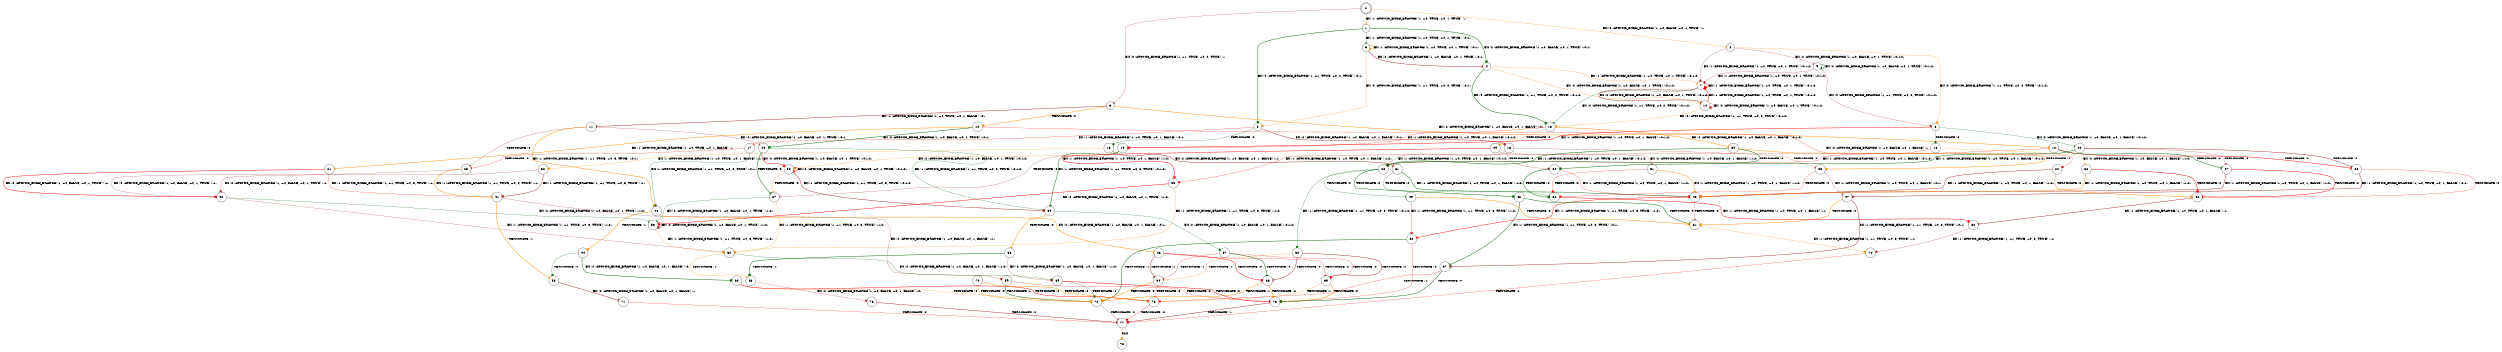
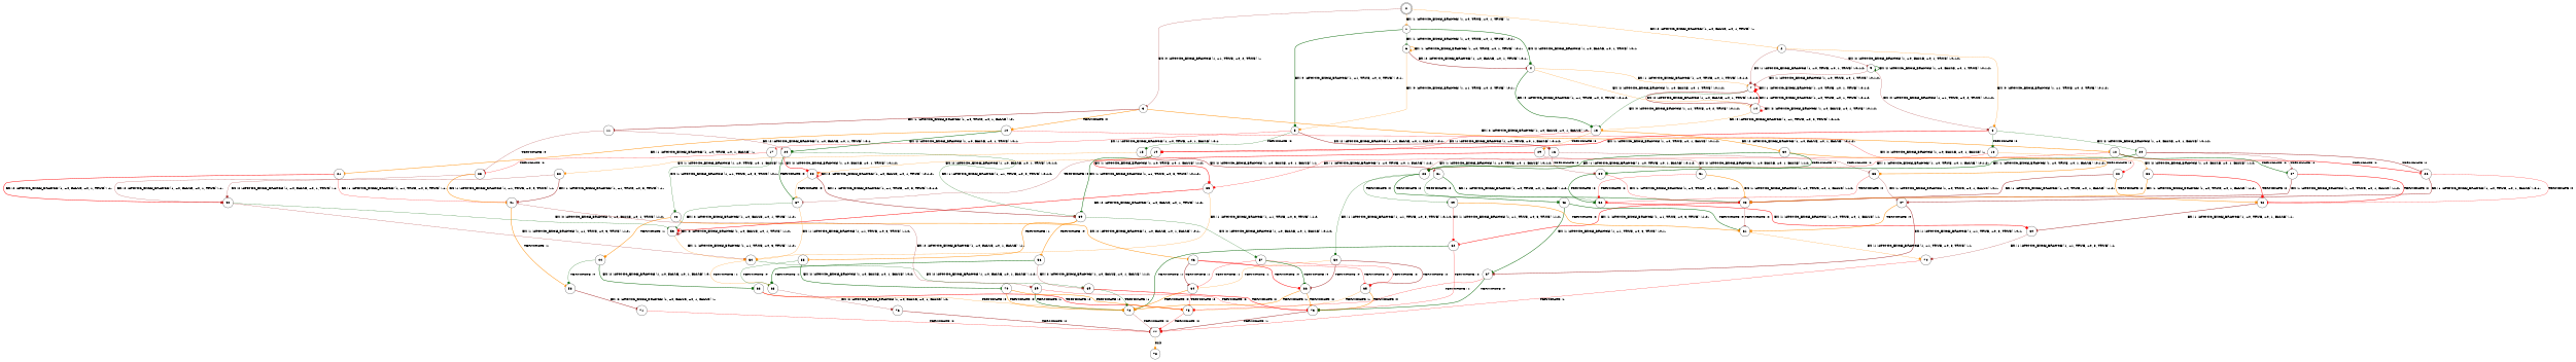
  digraph {
    node [shape=circle]
    edge [arrowhead=box color=darkorange style=solid]
    0 [peripheries=2]
    1
    2
    3
    4
    5
    6
    7
    8
    9
    10
    11
    12
    13
    14
    15
    16
    17
    18
    19
    20
    21
    22
    24
    23
    25
    26
    27
    28
    29
    30
    31
    32
    33
    34
    35
    36
    37
    38
    39
    40
    41
    42
    43
    44
    46
    47
    48
    49
    50
    51
    52
    53
    54
+   55
    56
    57
    58
    59
    60
    61
    62
    63
    64
    65
    66
    67
    68
    69
    70
    71
    72
    73
    74
    75
    76
    77
    78
    0 -> 1 [arrowhead=tee label="EX !1 !ATOMIC_EXCH_BRANCH (1, +0, TRUE, +0, 1, TRUE) !::"]
    0 -> 2 [arrowhead=tee label="EX !2 !ATOMIC_EXCH_BRANCH (1, +0, FALSE, +0, 1, TRUE) !::"]
    0 -> 3 [arrowhead=tee color=brown label="EX !0 !ATOMIC_EXCH_BRANCH (1, +1, TRUE, +0, 2, TRUE) !::"]
    1 -> 4 [color=darkgreen label="EX !2 !ATOMIC_EXCH_BRANCH (1, +0, FALSE, +0, 1, TRUE) !:0:1:" style=bold]
    1 -> 5 [color=darkgreen label="EX !0 !ATOMIC_EXCH_BRANCH (1, +1, TRUE, +0, 2, TRUE) !:0:1:" style=bold]
    1 -> 6 [arrowhead=tee color=darkgreen label="EX !1 !ATOMIC_EXCH_BRANCH (1, +0, TRUE, +0, 1, TRUE) !:0:1:"]
    2 -> 7 [color=brown label="EX !1 !ATOMIC_EXCH_BRANCH (1, +0, TRUE, +0, 1, TRUE) !:0:1:2:"]
    2 -> 8 [label="EX !0 !ATOMIC_EXCH_BRANCH (1, +1, TRUE, +0, 2, TRUE) !:0:1:2:"]
    2 -> 9 [arrowhead=tee color=brown label="EX !2 !ATOMIC_EXCH_BRANCH (1, +0, FALSE, +0, 1, TRUE) !:0:1:2:"]
    3 -> 10 [label="TERMINATE !0" style=bold]
    3 -> 11 [arrowhead=tee color=brown label="EX !1 !ATOMIC_EXCH_BRANCH (1, +0, TRUE, +0, 1, FALSE) !:0:" style=bold]
    3 -> 12 [arrowhead=tee label="EX !2 !ATOMIC_EXCH_BRANCH (1, +0, FALSE, +0, 1, FALSE) !:0:" style=bold]
    4 -> 7 [arrowhead=tee label="EX !1 !ATOMIC_EXCH_BRANCH (1, +0, TRUE, +0, 1, TRUE) !:0:1:2:"]
    4 -> 13 [color=darkgreen label="EX !0 !ATOMIC_EXCH_BRANCH (1, +1, TRUE, +0, 2, TRUE) !:0:1:2:" style=bold]
    4 -> 14 [arrowhead=tee label="EX !2 !ATOMIC_EXCH_BRANCH (1, +0, FALSE, +0, 1, TRUE) !:0:1:2:"]
    5 -> 15 [color=darkgreen label="TERMINATE !0"]
    5 -> 16 [color=brown label="EX !2 !ATOMIC_EXCH_BRANCH (1, +0, FALSE, +0, 1, FALSE) !:0:1:" style=bold]
    5 -> 17 [arrowhead=tee color=red label="EX !1 !ATOMIC_EXCH_BRANCH (1, +0, TRUE, +0, 1, FALSE) !:0:1:"]
    6 -> 4 [arrowhead=tee color=brown label="EX !2 !ATOMIC_EXCH_BRANCH (1, +0, FALSE, +0, 1, TRUE) !:0:1:" style=bold]
    6 -> 5 [label="EX !0 !ATOMIC_EXCH_BRANCH (1, +1, TRUE, +0, 2, TRUE) !:0:1:"]
    6 -> 6 [arrowhead=tee label="EX !1 !ATOMIC_EXCH_BRANCH (1, +0, TRUE, +0, 1, TRUE) !:0:1:" style=bold]
    7 -> 7 [color=red label="EX !1 !ATOMIC_EXCH_BRANCH (1, +0, TRUE, +0, 1, TRUE) !:0:1:2:" style=bold]
    7 -> 13 [arrowhead=tee color=darkgreen label="EX !0 !ATOMIC_EXCH_BRANCH (1, +1, TRUE, +0, 2, TRUE) !:0:1:2:"]
    7 -> 14 [arrowhead=tee color=brown label="EX !2 !ATOMIC_EXCH_BRANCH (1, +0, FALSE, +0, 1, TRUE) !:0:1:2:" style=bold]
    8 -> 18 [color=darkgreen label="TERMINATE !0"]
    8 -> 19 [color=red label="EX !1 !ATOMIC_EXCH_BRANCH (1, +0, TRUE, +0, 1, FALSE) !:0:1:2:" style=bold]
    8 -> 20 [arrowhead=tee color=darkgreen label="EX !2 !ATOMIC_EXCH_BRANCH (1, +0, FALSE, +0, 1, FALSE) !:0:1:2:"]
    9 -> 7 [color=brown label="EX !1 !ATOMIC_EXCH_BRANCH (1, +0, TRUE, +0, 1, TRUE) !:0:1:2:"]
    9 -> 8 [color=brown label="EX !0 !ATOMIC_EXCH_BRANCH (1, +1, TRUE, +0, 2, TRUE) !:0:1:2:"]
    9 -> 9 [arrowhead=tee color=darkgreen label="EX !2 !ATOMIC_EXCH_BRANCH (1, +0, FALSE, +0, 1, TRUE) !:0:1:2:" style=bold]
    10 -> 21 [arrowhead=tee label="EX !1 !ATOMIC_EXCH_BRANCH (1, +0, TRUE, +0, 1, FALSE) !::" style=bold]
    10 -> 22 [color=red label="EX !2 !ATOMIC_EXCH_BRANCH (1, +0, FALSE, +0, 1, FALSE) !::"]
    10 -> 24 [color=darkgreen label="EX !2 !ATOMIC_EXCH_BRANCH (1, +0, FALSE, +0, 1, TRUE) !:0:1:" style=bold]
    11 -> 24 [arrowhead=tee color=brown label="EX !2 !ATOMIC_EXCH_BRANCH (1, +0, FALSE, +0, 1, TRUE) !:0:1:"]
    11 -> 23 [arrowhead=tee color=brown label="TERMINATE !0"]
-   11 -> 25 [label="EX !1 !ATOMIC_EXCH_BRANCH (1, +1, TRUE, +0, 3, TRUE) !:0:1:" style=bold]
    12 -> 26 [arrowhead=tee color=red label="TERMINATE !2" style=bold]
    12 -> 27 [arrowhead=tee color=darkgreen label="TERMINATE !0" style=bold]
    12 -> 28 [arrowhead=tee color=red label="EX !1 !ATOMIC_EXCH_BRANCH (1, +0, TRUE, +0, 1, FALSE) !:0:1:2:"]
    13 -> 19 [color=red label="EX !1 !ATOMIC_EXCH_BRANCH (1, +0, TRUE, +0, 1, FALSE) !:0:1:2:"]
    13 -> 29 [label="TERMINATE !0"]
    13 -> 30 [arrowhead=tee label="EX !2 !ATOMIC_EXCH_BRANCH (1, +0, FALSE, +0, 1, FALSE) !:0:1:2:" style=bold]
    14 -> 7 [color=red label="EX !1 !ATOMIC_EXCH_BRANCH (1, +0, TRUE, +0, 1, TRUE) !:0:1:2:" style=bold]
    14 -> 13 [label="EX !0 !ATOMIC_EXCH_BRANCH (1, +1, TRUE, +0, 2, TRUE) !:0:1:2:"]
    14 -> 14 [color=red label="EX !2 !ATOMIC_EXCH_BRANCH (1, +0, FALSE, +0, 1, TRUE) !:0:1:2:"]
    15 -> 31 [arrowhead=tee color=brown label="EX !2 !ATOMIC_EXCH_BRANCH (1, +0, FALSE, +0, 1, FALSE) !:1:" style=bold]
    15 -> 32 [label="EX !1 !ATOMIC_EXCH_BRANCH (1, +0, TRUE, +0, 1, FALSE) !:1:"]
    16 -> 28 [color=brown label="EX !1 !ATOMIC_EXCH_BRANCH (1, +0, TRUE, +0, 1, FALSE) !:0:1:2:"]
    16 -> 33 [arrowhead=tee color=brown label="TERMINATE !2"]
    16 -> 34 [color=brown label="TERMINATE !0"]
    17 -> 23 [arrowhead=tee color=red label="TERMINATE !0"]
    17 -> 25 [color=darkgreen label="EX !1 !ATOMIC_EXCH_BRANCH (1, +1, TRUE, +0, 3, TRUE) !:0:1:"]
    18 -> 35 [color=red label="EX !1 !ATOMIC_EXCH_BRANCH (1, +0, TRUE, +0, 1, FALSE) !:1:2:"]
    18 -> 36 [arrowhead=tee label="EX !2 !ATOMIC_EXCH_BRANCH (1, +0, FALSE, +0, 1, FALSE) !:1:2:"]
    19 -> 37 [arrowhead=tee color=brown label="TERMINATE !0"]
    19 -> 38 [label="EX !2 !ATOMIC_EXCH_BRANCH (1, +0, FALSE, +0, 1, TRUE) !:0:1:2:"]
    19 -> 39 [arrowhead=tee color=darkgreen label="EX !1 !ATOMIC_EXCH_BRANCH (1, +1, TRUE, +0, 3, TRUE) !:0:1:2:" style=bold]
    20 -> 26 [arrowhead=tee color=brown label="TERMINATE !2" style=bold]
    20 -> 27 [arrowhead=tee color=brown label="TERMINATE !0"]
    20 -> 28 [arrowhead=tee color=darkgreen label="EX !1 !ATOMIC_EXCH_BRANCH (1, +0, TRUE, +0, 1, FALSE) !:0:1:2:" style=bold]
    21 -> 40 [color=red label="EX !2 !ATOMIC_EXCH_BRANCH (1, +0, FALSE, +0, 1, TRUE) !:1:" style=bold]
    21 -> 41 [arrowhead=tee color=red label="EX !1 !ATOMIC_EXCH_BRANCH (1, +1, TRUE, +0, 3, TRUE) !:1:"]
    22 -> 42 [label="TERMINATE !2" style=bold]
    22 -> 43 [arrowhead=tee color=brown label="EX !1 !ATOMIC_EXCH_BRANCH (1, +0, TRUE, +0, 1, FALSE) !:1:2:" style=bold]
    24 -> 37 [arrowhead=tee color=darkgreen label="TERMINATE !0" style=bold]
    24 -> 38 [color=red label="EX !2 !ATOMIC_EXCH_BRANCH (1, +0, FALSE, +0, 1, TRUE) !:0:1:2:" style=bold]
    24 -> 39 [color=darkgreen label="EX !1 !ATOMIC_EXCH_BRANCH (1, +1, TRUE, +0, 3, TRUE) !:0:1:2:"]
    23 -> 40 [color=brown label="EX !2 !ATOMIC_EXCH_BRANCH (1, +0, FALSE, +0, 1, TRUE) !:1:"]
    23 -> 41 [arrowhead=tee label="EX !1 !ATOMIC_EXCH_BRANCH (1, +1, TRUE, +0, 3, TRUE) !:1:" style=bold]
    25 -> 44 [label="TERMINATE !1" style=bold]
    25 -> 46 [arrowhead=tee label="EX !2 !ATOMIC_EXCH_BRANCH (1, +0, FALSE, +0, 1, FALSE) !:0:1:" style=bold]
    26 -> 42 [arrowhead=tee color=red label="TERMINATE !0"]
    26 -> 47 [color=brown label="EX !1 !ATOMIC_EXCH_BRANCH (1, +0, TRUE, +0, 1, FALSE) !:0:1:" style=bold]
    27 -> 42 [arrowhead=tee color=red label="TERMINATE !2" style=bold]
    27 -> 43 [color=brown label="EX !1 !ATOMIC_EXCH_BRANCH (1, +0, TRUE, +0, 1, FALSE) !:1:2:" style=bold]
    28 -> 48 [color=darkgreen label="TERMINATE !2" style=bold]
    28 -> 49 [arrowhead=tee color=darkgreen label="TERMINATE !0"]
    28 -> 50 [color=darkgreen label="EX !1 !ATOMIC_EXCH_BRANCH (1, +1, TRUE, +0, 3, TRUE) !:0:1:2:"]
    29 -> 35 [color=red label="EX !1 !ATOMIC_EXCH_BRANCH (1, +0, TRUE, +0, 1, FALSE) !:1:2:" style=bold]
    29 -> 51 [arrowhead=tee color=brown label="EX !2 !ATOMIC_EXCH_BRANCH (1, +0, FALSE, +0, 1, FALSE) !:1:2:"]
    30 -> 28 [color=darkgreen label="EX !1 !ATOMIC_EXCH_BRANCH (1, +0, TRUE, +0, 1, FALSE) !:0:1:2:" style=bold]
    30 -> 33 [label="TERMINATE !2" style=bold]
    30 -> 34 [color=darkgreen label="TERMINATE !0" style=bold]
    31 -> 43 [arrowhead=tee color=darkgreen label="EX !1 !ATOMIC_EXCH_BRANCH (1, +0, TRUE, +0, 1, FALSE) !:1:2:" style=bold]
    31 -> 52 [arrowhead=tee color=darkgreen label="TERMINATE !2"]
    32 -> 40 [color=brown label="EX !2 !ATOMIC_EXCH_BRANCH (1, +0, FALSE, +0, 1, TRUE) !:1:"]
    32 -> 41 [color=brown label="EX !1 !ATOMIC_EXCH_BRANCH (1, +1, TRUE, +0, 3, TRUE) !:1:" style=bold]
    33 -> 47 [arrowhead=tee color=brown label="EX !1 !ATOMIC_EXCH_BRANCH (1, +0, TRUE, +0, 1, FALSE) !:0:1:"]
    33 -> 52 [color=red label="TERMINATE !0"]
    34 -> 43 [color=red label="EX !1 !ATOMIC_EXCH_BRANCH (1, +0, TRUE, +0, 1, FALSE) !:1:2:"]
    34 -> 52 [color=darkgreen label="TERMINATE !2" style=bold]
    35 -> 53 [color=red label="EX !2 !ATOMIC_EXCH_BRANCH (1, +0, FALSE, +0, 1, TRUE) !:1:2:" style=bold]
    35 -> 54 [arrowhead=tee label="EX !1 !ATOMIC_EXCH_BRANCH (1, +1, TRUE, +0, 3, TRUE) !:1:2:"]
    36 -> 42 [color=red label="TERMINATE !2" style=bold]
    36 -> 43 [label="EX !1 !ATOMIC_EXCH_BRANCH (1, +0, TRUE, +0, 1, FALSE) !:1:2:" style=bold]
    37 -> 53 [arrowhead=tee color=darkgreen label="EX !2 !ATOMIC_EXCH_BRANCH (1, +0, FALSE, +0, 1, TRUE) !:1:2:"]
    37 -> 54 [label="EX !1 !ATOMIC_EXCH_BRANCH (1, +1, TRUE, +0, 3, TRUE) !:1:2:"]
    38 -> 37 [arrowhead=tee label="TERMINATE !0"]
    38 -> 38 [arrowhead=tee color=red label="EX !2 !ATOMIC_EXCH_BRANCH (1, +0, FALSE, +0, 1, TRUE) !:0:1:2:" style=bold]
    38 -> 39 [color=brown label="EX !1 !ATOMIC_EXCH_BRANCH (1, +1, TRUE, +0, 3, TRUE) !:0:1:2:" style=bold]
+   39 -> 55 [arrowhead=tee label="TERMINATE !1" style=bold]
    39 -> 56 [arrowhead=tee label="TERMINATE !0" style=bold]
    39 -> 57 [color=darkgreen label="EX !2 !ATOMIC_EXCH_BRANCH (1, +0, FALSE, +0, 1, FALSE) !:0:1:2:"]
    40 -> 53 [arrowhead=tee color=darkgreen label="EX !2 !ATOMIC_EXCH_BRANCH (1, +0, FALSE, +0, 1, TRUE) !:1:2:"]
    40 -> 54 [color=brown label="EX !1 !ATOMIC_EXCH_BRANCH (1, +1, TRUE, +0, 3, TRUE) !:1:2:"]
    41 -> 58 [arrowhead=tee label="TERMINATE !1" style=bold]
    41 -> 59 [color=brown label="EX !2 !ATOMIC_EXCH_BRANCH (1, +0, FALSE, +0, 1, FALSE) !:1:"]
    42 -> 60 [arrowhead=tee color=brown label="EX !1 !ATOMIC_EXCH_BRANCH (1, +0, TRUE, +0, 1, FALSE) !:1:" style=bold]
    43 -> 61 [arrowhead=tee color=brown label="TERMINATE !2"]
    43 -> 62 [arrowhead=tee color=red label="EX !1 !ATOMIC_EXCH_BRANCH (1, +1, TRUE, +0, 3, TRUE) !:1:2:" style=bold]
    44 -> 58 [color=darkgreen label="TERMINATE !0"]
    44 -> 63 [color=darkgreen label="EX !2 !ATOMIC_EXCH_BRANCH (1, +0, FALSE, +0, 1, FALSE) !:0:" style=bold]
    46 -> 64 [arrowhead=tee color=brown label="TERMINATE !1" style=bold]
    46 -> 65 [arrowhead=tee color=red label="TERMINATE !2"]
    46 -> 66 [color=red label="TERMINATE !0" style=bold]
    47 -> 61 [label="TERMINATE !0" style=bold]
    47 -> 67 [color=brown label="EX !1 !ATOMIC_EXCH_BRANCH (1, +1, TRUE, +0, 3, TRUE) !:0:1:" style=bold]
    48 -> 61 [arrowhead=tee color=darkgreen label="TERMINATE !0" style=bold]
    48 -> 67 [arrowhead=tee color=darkgreen label="EX !1 !ATOMIC_EXCH_BRANCH (1, +1, TRUE, +0, 3, TRUE) !:0:1:" style=bold]
    49 -> 61 [label="TERMINATE !2" style=bold]
    49 -> 62 [color=red label="EX !1 !ATOMIC_EXCH_BRANCH (1, +1, TRUE, +0, 3, TRUE) !:1:2:"]
    50 -> 64 [arrowhead=tee label="TERMINATE !1"]
    50 -> 65 [arrowhead=tee color=brown label="TERMINATE !2" style=bold]
    50 -> 66 [arrowhead=tee color=brown label="TERMINATE !0" style=bold]
    51 -> 43 [arrowhead=tee label="EX !1 !ATOMIC_EXCH_BRANCH (1, +0, TRUE, +0, 1, FALSE) !:1:2:" style=bold]
    51 -> 52 [color=red label="TERMINATE !2"]
    52 -> 60 [color=red label="EX !1 !ATOMIC_EXCH_BRANCH (1, +0, TRUE, +0, 1, FALSE) !:1:" style=bold]
    53 -> 53 [color=brown label="EX !2 !ATOMIC_EXCH_BRANCH (1, +0, FALSE, +0, 1, TRUE) !:1:2:" style=bold]
    53 -> 54 [label="EX !1 !ATOMIC_EXCH_BRANCH (1, +1, TRUE, +0, 3, TRUE) !:1:2:"]
    54 -> 68 [arrowhead=tee label="TERMINATE !1"]
    54 -> 69 [color=darkgreen label="EX !2 !ATOMIC_EXCH_BRANCH (1, +0, FALSE, +0, 1, FALSE) !:1:2:"]
+   55 -> 68 [arrowhead=tee color=darkgreen label="TERMINATE !0"]
+   55 -> 70 [arrowhead=tee color=darkgreen label="EX !2 !ATOMIC_EXCH_BRANCH (1, +0, FALSE, +0, 1, FALSE) !:0:2:" style=bold]
    56 -> 68 [color=darkgreen label="TERMINATE !1" style=bold]
    56 -> 69 [color=brown label="EX !2 !ATOMIC_EXCH_BRANCH (1, +0, FALSE, +0, 1, FALSE) !:1:2:"]
    57 -> 64 [arrowhead=tee color=red label="TERMINATE !1"]
    57 -> 65 [color=red label="TERMINATE !2"]
    57 -> 66 [arrowhead=tee color=darkgreen label="TERMINATE !0" style=bold]
    58 -> 71 [arrowhead=tee color=brown label="EX !2 !ATOMIC_EXCH_BRANCH (1, +0, FALSE, +0, 1, FALSE) !::" style=bold]
    59 -> 72 [arrowhead=tee color=darkgreen label="TERMINATE !1" style=bold]
    59 -> 73 [arrowhead=tee color=red label="TERMINATE !2"]
    60 -> 74 [color=brown label="EX !1 !ATOMIC_EXCH_BRANCH (1, +1, TRUE, +0, 3, TRUE) !:1:"]
    61 -> 74 [label="EX !1 !ATOMIC_EXCH_BRANCH (1, +1, TRUE, +0, 3, TRUE) !:1:"]
    62 -> 72 [arrowhead=tee color=darkgreen label="TERMINATE !1" style=bold]
    62 -> 73 [color=red label="TERMINATE !2"]
    63 -> 72 [label="TERMINATE !0"]
    63 -> 75 [color=red label="TERMINATE !2" style=bold]
    64 -> 72 [arrowhead=tee label="TERMINATE !0" style=bold]
    64 -> 75 [arrowhead=tee color=red label="TERMINATE !2"]
    65 -> 73 [arrowhead=tee label="TERMINATE !0" style=bold]
    65 -> 75 [arrowhead=tee label="TERMINATE !1"]
    66 -> 72 [label="TERMINATE !1" style=bold]
    66 -> 73 [arrowhead=tee label="TERMINATE !2" style=bold]
    67 -> 73 [color=darkgreen label="TERMINATE !0" style=bold]
    67 -> 75 [color=red label="TERMINATE !1"]
    68 -> 76 [color=brown label="EX !2 !ATOMIC_EXCH_BRANCH (1, +0, FALSE, +0, 1, FALSE) !:2:"]
    69 -> 72 [color=darkgreen label="TERMINATE !1"]
    69 -> 73 [arrowhead=tee color=red label="TERMINATE !2" style=bold]
    70 -> 72 [arrowhead=tee label="TERMINATE !0" style=bold]
    70 -> 75 [arrowhead=tee label="TERMINATE !2" style=bold]
    71 -> 77 [arrowhead=tee color=red label="TERMINATE !2"]
    72 -> 77 [arrowhead=tee color=brown label="TERMINATE !2"]
    73 -> 77 [color=brown label="TERMINATE !1" style=bold]
    74 -> 77 [color=red label="TERMINATE !1"]
    75 -> 77 [color=red label="TERMINATE !0"]
    76 -> 77 [arrowhead=tee color=brown label="TERMINATE !2" style=bold]
    77 -> 78 [label=exit]
  }
